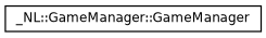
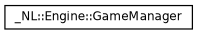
  digraph {
    rankdir=LR
-   n1 [color=black fillcolor=white fontname=Helvetica fontsize=10 height=0.2 label="_NL::GameManager::GameManager" shape=record style=filled width=0.4]
+   n1 [color=black fillcolor=white fontname=Helvetica fontsize=10 height=0.2 label="_NL::Engine::GameManager" shape=record style=filled width=0.4]
  }
